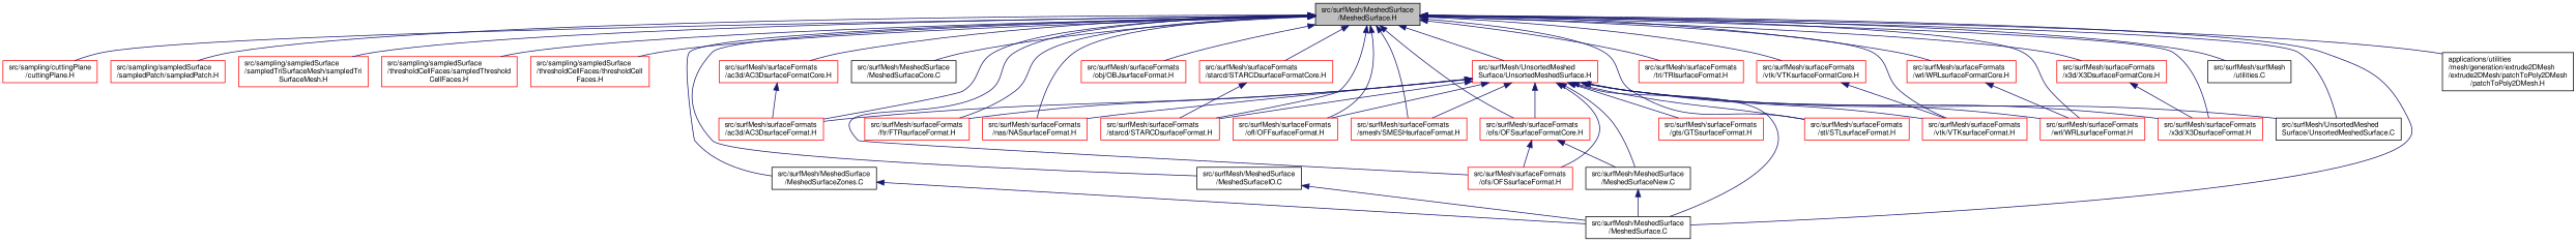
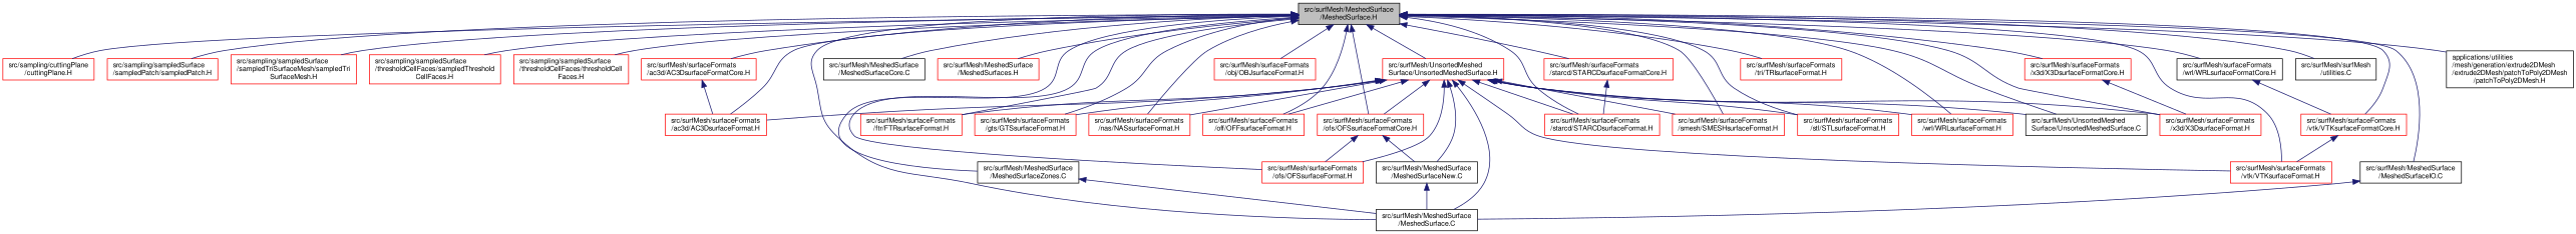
  digraph {
    node [color=red fontname=FreeSans fontsize=10 shape=record]
    edge [color=midnightblue dir=back fontname=FreeSans fontsize=10 labelfontname=FreeSans labelfontsize=10 style=solid]
    n1 [color=black fillcolor=grey75 fontcolor=black height=0.2 label="src/surfMesh/MeshedSurface\l/MeshedSurface.H" style=filled width=0.4]
    n2 [height=0.2 label="src/sampling/cuttingPlane\l/cuttingPlane.H" width=0.4]
    n3 [height=0.2 label="src/sampling/sampledSurface\l/sampledPatch/sampledPatch.H" width=0.4]
    n4 [height=0.2 label="src/sampling/sampledSurface\l/sampledTriSurfaceMesh/sampledTri\lSurfaceMesh.H" width=0.4]
    n5 [height=0.2 label="src/sampling/sampledSurface\l/thresholdCellFaces/sampledThreshold\lCellFaces.H" width=0.4]
    n6 [height=0.2 label="src/sampling/sampledSurface\l/thresholdCellFaces/thresholdCell\lFaces.H" width=0.4]
    n7 [color=black height=0.2 label="src/surfMesh/MeshedSurface\l/MeshedSurface.C" width=0.4]
    n8 [color=black height=0.2 label="src/surfMesh/MeshedSurface\l/MeshedSurfaceZones.C" width=0.4]
    n9 [color=black height=0.2 label="src/surfMesh/MeshedSurface\l/MeshedSurfaceIO.C" width=0.4]
    n10 [color=black height=0.2 label="src/surfMesh/MeshedSurface\l/MeshedSurfaceCore.C" width=0.4]
+   n11 [height=0.2 label="src/surfMesh/MeshedSurface\l/MeshedSurfaces.H" width=0.4]
    n12 [height=0.2 label="src/surfMesh/surfaceFormats\l/ac3d/AC3DsurfaceFormat.H" width=0.4]
    n13 [height=0.2 label="src/surfMesh/surfaceFormats\l/ac3d/AC3DsurfaceFormatCore.H" width=0.4]
    n14 [height=0.2 label="src/surfMesh/surfaceFormats\l/ftr/FTRsurfaceFormat.H" width=0.4]
    n15 [height=0.2 label="src/surfMesh/surfaceFormats\l/gts/GTSsurfaceFormat.H" width=0.4]
    n16 [height=0.2 label="src/surfMesh/surfaceFormats\l/nas/NASsurfaceFormat.H" width=0.4]
    n17 [height=0.2 label="src/surfMesh/surfaceFormats\l/obj/OBJsurfaceFormat.H" width=0.4]
    n18 [height=0.2 label="src/surfMesh/surfaceFormats\l/off/OFFsurfaceFormat.H" width=0.4]
    n19 [height=0.2 label="src/surfMesh/surfaceFormats\l/ofs/OFSsurfaceFormat.H" width=0.4]
    n20 [height=0.2 label="src/surfMesh/surfaceFormats\l/ofs/OFSsurfaceFormatCore.H" width=0.4]
    n21 [height=0.2 label="src/surfMesh/surfaceFormats\l/smesh/SMESHsurfaceFormat.H" width=0.4]
    n22 [height=0.2 label="src/surfMesh/surfaceFormats\l/starcd/STARCDsurfaceFormat.H" width=0.4]
    n23 [height=0.2 label="src/surfMesh/surfaceFormats\l/starcd/STARCDsurfaceFormatCore.H" width=0.4]
    n24 [height=0.2 label="src/surfMesh/surfaceFormats\l/stl/STLsurfaceFormat.H" width=0.4]
    n25 [height=0.2 label="src/surfMesh/surfaceFormats\l/tri/TRIsurfaceFormat.H" width=0.4]
    n26 [height=0.2 label="src/surfMesh/surfaceFormats\l/vtk/VTKsurfaceFormat.H" width=0.4]
    n27 [height=0.2 label="src/surfMesh/surfaceFormats\l/vtk/VTKsurfaceFormatCore.H" width=0.4]
    n28 [height=0.2 label="src/surfMesh/surfaceFormats\l/wrl/WRLsurfaceFormat.H" width=0.4]
-   n29 [height=0.2 label="src/surfMesh/surfaceFormats\l/wrl/WRLsurfaceFormatCore.H" width=0.4]
+   n29 [color=black height=0.2 label="src/surfMesh/surfaceFormats\l/wrl/WRLsurfaceFormatCore.H" width=0.4]
    n30 [height=0.2 label="src/surfMesh/surfaceFormats\l/x3d/X3DsurfaceFormat.H" width=0.4]
    n31 [height=0.2 label="src/surfMesh/surfaceFormats\l/x3d/X3DsurfaceFormatCore.H" width=0.4]
    n32 [color=black height=0.2 label="src/surfMesh/surfMesh\l/utilities.C" width=0.4]
    n33 [color=black height=0.2 label="src/surfMesh/UnsortedMeshed\lSurface/UnsortedMeshedSurface.C" width=0.4]
    n34 [height=0.2 label="src/surfMesh/UnsortedMeshed\lSurface/UnsortedMeshedSurface.H" width=0.4]
    n35 [color=black height=0.2 label="applications/utilities\l/mesh/generation/extrude2DMesh\l/extrude2DMesh/patchToPoly2DMesh\l/patchToPoly2DMesh.H" width=0.4]
    n36 [color=black height=0.2 label="src/surfMesh/MeshedSurface\l/MeshedSurfaceNew.C" width=0.4]
    n1 -> n2
    n1 -> n3
    n1 -> n4
    n1 -> n5
    n1 -> n6
    n1 -> n7
    n1 -> n8
    n1 -> n9
    n1 -> n10
+   n1 -> n11
    n1 -> n12
    n1 -> n13
    n1 -> n14
+   n1 -> n15
    n1 -> n16
    n1 -> n17
    n1 -> n18
    n1 -> n19
    n1 -> n20
    n1 -> n21
    n1 -> n22
    n1 -> n23
    n1 -> n24
    n1 -> n25
    n1 -> n26
    n1 -> n27
    n1 -> n28
    n1 -> n29
    n1 -> n30
    n1 -> n31
    n1 -> n32
    n1 -> n33
    n1 -> n34
    n1 -> n35
    n8 -> n7
    n9 -> n7
    n13 -> n12
    n20 -> n19
    n20 -> n36
    n23 -> n22
    n27 -> n26
-   n29 -> n28
+   n29 -> n27
    n31 -> n30
    n34 -> n7
    n34 -> n12
    n34 -> n14
    n34 -> n15
    n34 -> n16
    n34 -> n18
    n34 -> n19
    n34 -> n20
    n34 -> n21
    n34 -> n22
    n34 -> n24
    n34 -> n26
    n34 -> n28
    n34 -> n30
    n34 -> n33
    n34 -> n36
    n36 -> n7
  }
